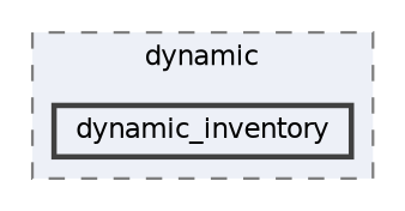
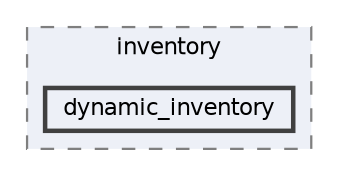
  digraph {
    compound=true
    n1 [color=grey25 fillcolor="#edf0f7" fontname=Helvetica fontsize=10 height=0.2 label=dynamic_inventory shape=box style="filled,bold" width=0.4]
    subgraph cluster_1 {
      bgcolor="#edf0f7"
      fontname=Helvetica
      fontsize=10
-     label=dynamic
+     label=inventory
      pencolor=grey50
      style="filled,dashed"
      n1
    }
  }
